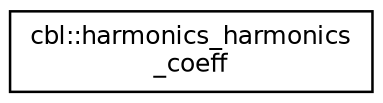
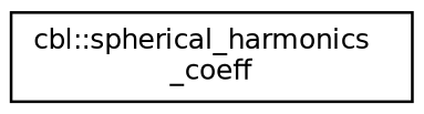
  digraph {
    rankdir=LR
-   n1 [color=black fillcolor=white fontname=Helvetica fontsize=10 height=0.2 label="cbl::harmonics_harmonics\l_coeff" shape=record style=filled width=0.4]
+   n1 [color=black fillcolor=white fontname=Helvetica fontsize=10 height=0.2 label="cbl::spherical_harmonics\l_coeff" shape=record style=filled width=0.4]
  }
